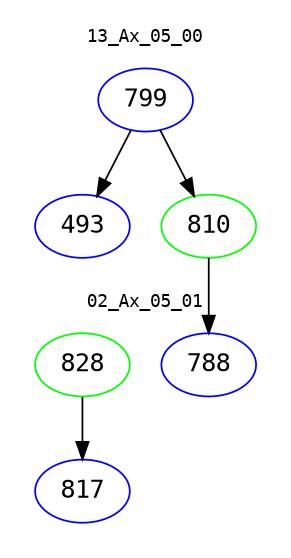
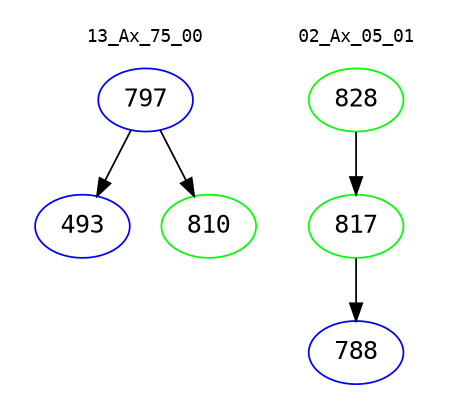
  digraph {
    fontname="DejaVu Sans Mono"
    node [color=blue fontname="DejaVu Sans Mono"]
    edge [color=black fontname="DejaVu Sans Mono"]
-   n1 [label=799]
+   n1 [label=797]
    n2 [label=493]
    n3 [color=green label=810]
-   n4 [label=817]
+   n4 [color=green label=817]
    n5 [label=788]
    n6 [color=green label=828]
    subgraph cluster_1 {
      color=white
      fontsize=10
-     label="13_Ax_05_00"
+     label="13_Ax_75_00"
      n1
      n2
      n3
    }
    subgraph cluster_2 {
      color=white
      fontsize=10
      label="02_Ax_05_01"
      n4
      n5
      n6
    }
    n1 -> n2
    n1 -> n3
-   n3 -> n5
+   n4 -> n5
    n6 -> n4
  }
